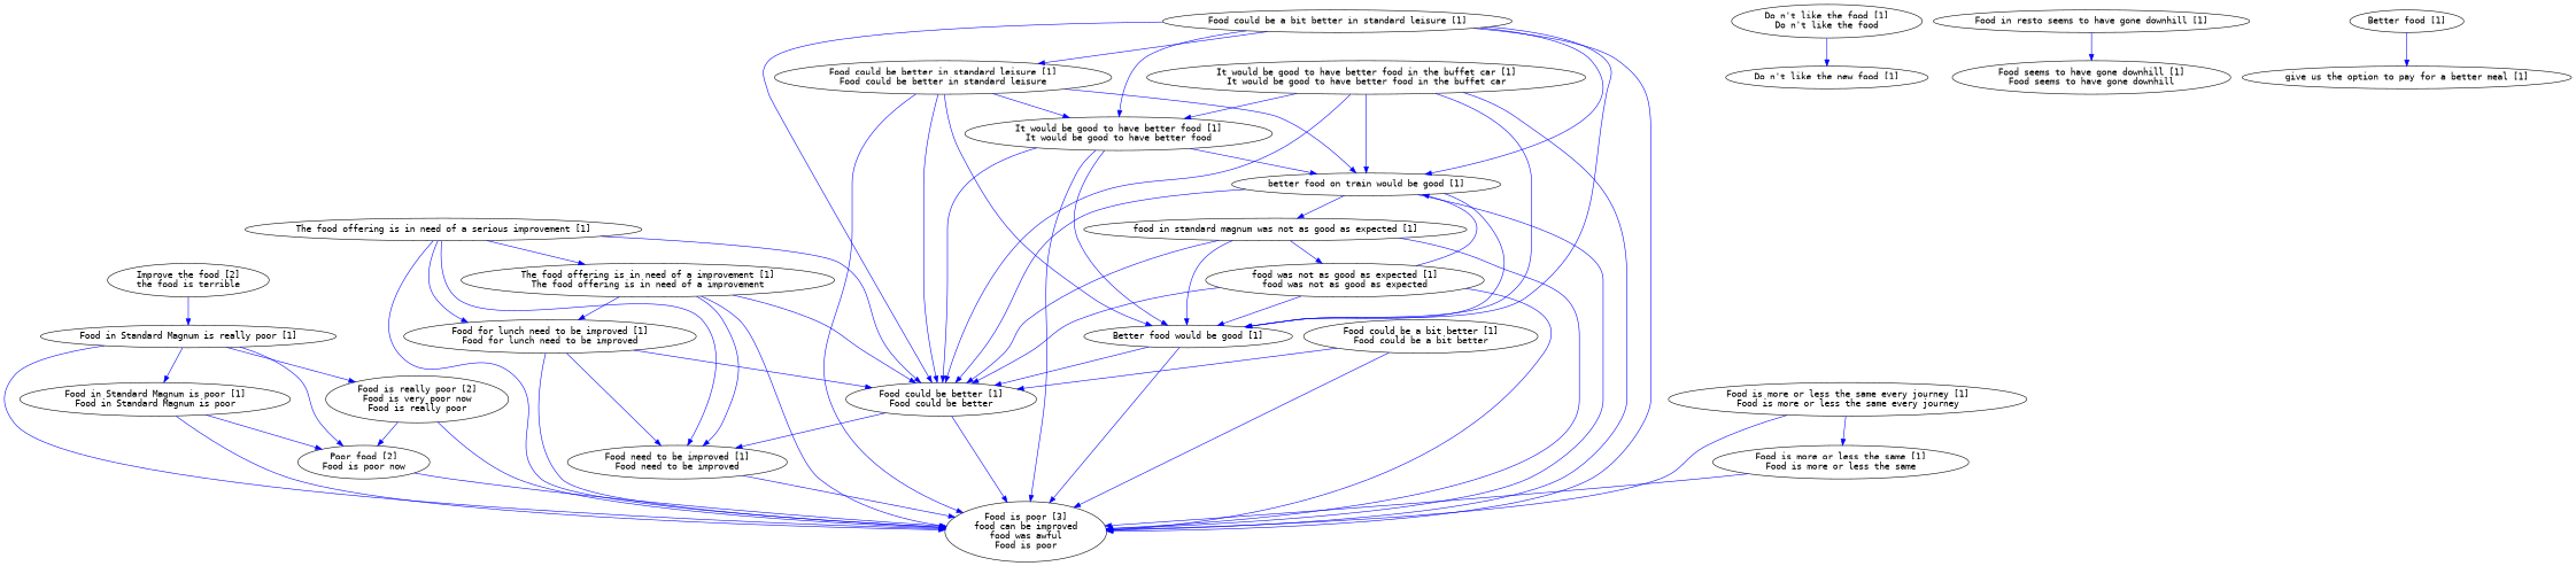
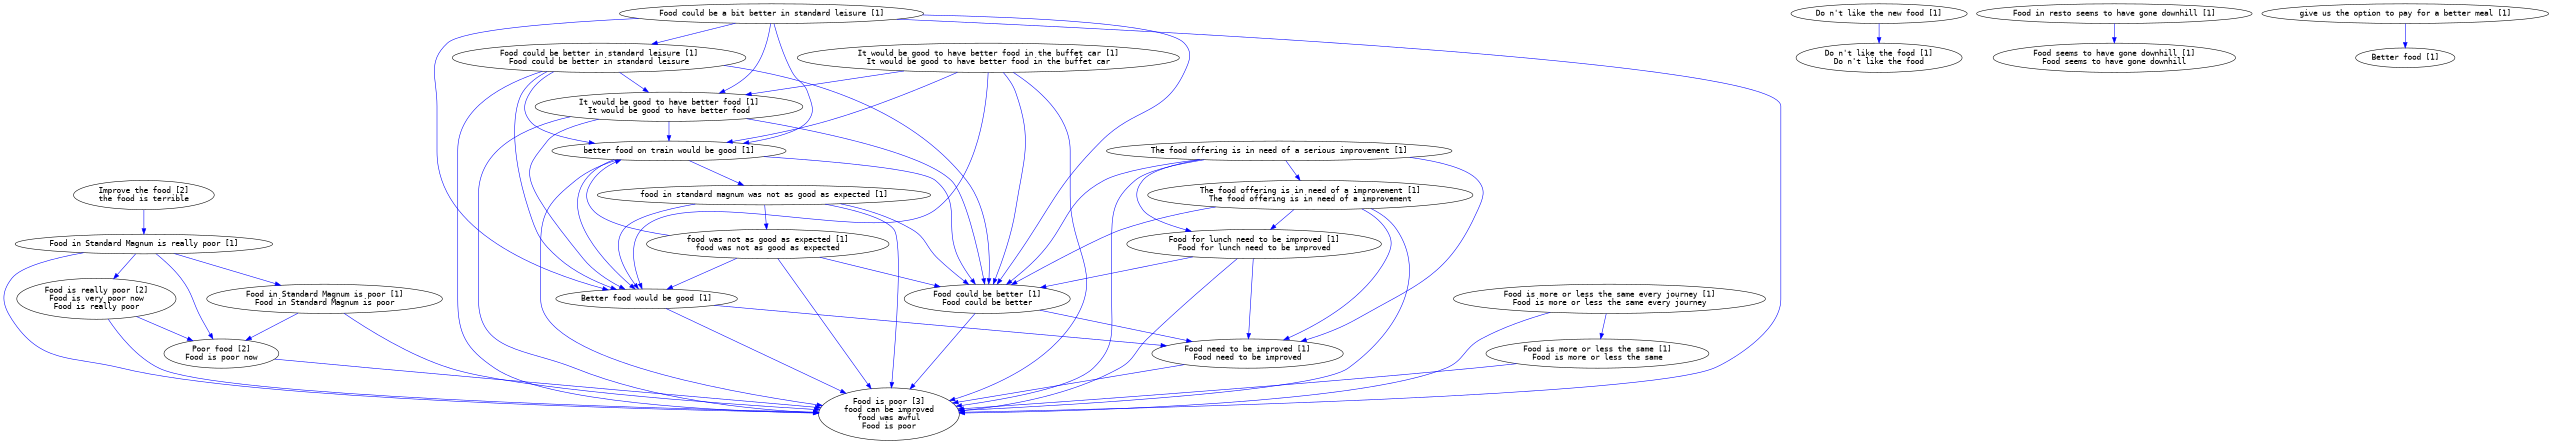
  digraph {
    fontname="DejaVu Sans Mono"
    node [fontname="DejaVu Sans Mono"]
    edge [color=blue fontname="DejaVu Sans Mono"]
    "Improve the food [2]\nthe food is terrible"
    "Food in Standard Magnum is really poor [1]"
    "Food is really poor [2]\nFood is very poor now\nFood is really poor"
    "Food is poor [3]\nfood can be improved\nfood was awful\nFood is poor"
    "Poor food [2]\nFood is poor now"
    "Better food would be good [1]"
    "Food could be better [1]\nFood could be better"
    "Food need to be improved [1]\nFood need to be improved"
    "Do n't like the new food [1]"
    "Do n't like the food [1]\nDo n't like the food"
    "Food could be a bit better in standard leisure [1]"
    "Food could be better in standard leisure [1]\nFood could be better in standard leisure"
    "It would be good to have better food [1]\nIt would be good to have better food"
    "better food on train would be good [1]"
-   "Food could be a bit better [1]\nFood could be a bit better"
    "food in standard magnum was not as good as expected [1]"
    "Food for lunch need to be improved [1]\nFood for lunch need to be improved"
    "Food in Standard Magnum is poor [1]\nFood in Standard Magnum is poor"
    "Food in resto seems to have gone downhill [1]"
    "Food seems to have gone downhill [1]\nFood seems to have gone downhill"
    "Food is more or less the same every journey [1]\nFood is more or less the same every journey"
    "Food is more or less the same [1]\nFood is more or less the same"
    "It would be good to have better food in the buffet car [1]\nIt would be good to have better food in the buffet car"
    "The food offering is in need of a serious improvement [1]"
    "The food offering is in need of a improvement [1]\nThe food offering is in need of a improvement"
    "food was not as good as expected [1]\nfood was not as good as expected"
    "give us the option to pay for a better meal [1]"
    "Better food [1]"
    "Improve the food [2]\nthe food is terrible" -> "Food in Standard Magnum is really poor [1]"
    "Food in Standard Magnum is really poor [1]" -> "Food is really poor [2]\nFood is very poor now\nFood is really poor"
    "Food in Standard Magnum is really poor [1]" -> "Food is poor [3]\nfood can be improved\nfood was awful\nFood is poor"
    "Food in Standard Magnum is really poor [1]" -> "Poor food [2]\nFood is poor now"
    "Food in Standard Magnum is really poor [1]" -> "Food in Standard Magnum is poor [1]\nFood in Standard Magnum is poor"
    "Food is really poor [2]\nFood is very poor now\nFood is really poor" -> "Food is poor [3]\nfood can be improved\nfood was awful\nFood is poor"
    "Food is really poor [2]\nFood is very poor now\nFood is really poor" -> "Poor food [2]\nFood is poor now"
    "Poor food [2]\nFood is poor now" -> "Food is poor [3]\nfood can be improved\nfood was awful\nFood is poor"
    "Better food would be good [1]" -> "Food is poor [3]\nfood can be improved\nfood was awful\nFood is poor"
-   "Better food would be good [1]" -> "Food could be better [1]\nFood could be better"
+   "Better food would be good [1]" -> "Food need to be improved [1]\nFood need to be improved"
    "Food could be better [1]\nFood could be better" -> "Food is poor [3]\nfood can be improved\nfood was awful\nFood is poor"
    "Food could be better [1]\nFood could be better" -> "Food need to be improved [1]\nFood need to be improved"
    "Food need to be improved [1]\nFood need to be improved" -> "Food is poor [3]\nfood can be improved\nfood was awful\nFood is poor"
-   "Do n't like the food [1]\nDo n't like the food" -> "Do n't like the new food [1]"
+   "Do n't like the new food [1]" -> "Do n't like the food [1]\nDo n't like the food"
    "Food could be a bit better in standard leisure [1]" -> "Food is poor [3]\nfood can be improved\nfood was awful\nFood is poor"
    "Food could be a bit better in standard leisure [1]" -> "Better food would be good [1]"
    "Food could be a bit better in standard leisure [1]" -> "Food could be better [1]\nFood could be better"
    "Food could be a bit better in standard leisure [1]" -> "Food could be better in standard leisure [1]\nFood could be better in standard leisure"
    "Food could be a bit better in standard leisure [1]" -> "It would be good to have better food [1]\nIt would be good to have better food"
    "Food could be a bit better in standard leisure [1]" -> "better food on train would be good [1]"
    "Food could be better in standard leisure [1]\nFood could be better in standard leisure" -> "Food is poor [3]\nfood can be improved\nfood was awful\nFood is poor"
    "Food could be better in standard leisure [1]\nFood could be better in standard leisure" -> "Better food would be good [1]"
    "Food could be better in standard leisure [1]\nFood could be better in standard leisure" -> "Food could be better [1]\nFood could be better"
    "Food could be better in standard leisure [1]\nFood could be better in standard leisure" -> "It would be good to have better food [1]\nIt would be good to have better food"
    "Food could be better in standard leisure [1]\nFood could be better in standard leisure" -> "better food on train would be good [1]"
    "It would be good to have better food [1]\nIt would be good to have better food" -> "Food is poor [3]\nfood can be improved\nfood was awful\nFood is poor"
    "It would be good to have better food [1]\nIt would be good to have better food" -> "Better food would be good [1]"
    "It would be good to have better food [1]\nIt would be good to have better food" -> "Food could be better [1]\nFood could be better"
    "It would be good to have better food [1]\nIt would be good to have better food" -> "better food on train would be good [1]"
    "better food on train would be good [1]" -> "Food is poor [3]\nfood can be improved\nfood was awful\nFood is poor"
    "better food on train would be good [1]" -> "Better food would be good [1]"
    "better food on train would be good [1]" -> "Food could be better [1]\nFood could be better"
    "better food on train would be good [1]" -> "food in standard magnum was not as good as expected [1]"
-   "Food could be a bit better [1]\nFood could be a bit better" -> "Food is poor [3]\nfood can be improved\nfood was awful\nFood is poor"
-   "Food could be a bit better [1]\nFood could be a bit better" -> "Food could be better [1]\nFood could be better"
    "food in standard magnum was not as good as expected [1]" -> "Food is poor [3]\nfood can be improved\nfood was awful\nFood is poor"
    "food in standard magnum was not as good as expected [1]" -> "Better food would be good [1]"
    "food in standard magnum was not as good as expected [1]" -> "Food could be better [1]\nFood could be better"
    "food in standard magnum was not as good as expected [1]" -> "food was not as good as expected [1]\nfood was not as good as expected"
    "Food for lunch need to be improved [1]\nFood for lunch need to be improved" -> "Food is poor [3]\nfood can be improved\nfood was awful\nFood is poor"
    "Food for lunch need to be improved [1]\nFood for lunch need to be improved" -> "Food could be better [1]\nFood could be better"
    "Food for lunch need to be improved [1]\nFood for lunch need to be improved" -> "Food need to be improved [1]\nFood need to be improved"
    "Food in Standard Magnum is poor [1]\nFood in Standard Magnum is poor" -> "Food is poor [3]\nfood can be improved\nfood was awful\nFood is poor"
    "Food in Standard Magnum is poor [1]\nFood in Standard Magnum is poor" -> "Poor food [2]\nFood is poor now"
    "Food in resto seems to have gone downhill [1]" -> "Food seems to have gone downhill [1]\nFood seems to have gone downhill"
    "Food is more or less the same every journey [1]\nFood is more or less the same every journey" -> "Food is poor [3]\nfood can be improved\nfood was awful\nFood is poor"
    "Food is more or less the same every journey [1]\nFood is more or less the same every journey" -> "Food is more or less the same [1]\nFood is more or less the same"
    "Food is more or less the same [1]\nFood is more or less the same" -> "Food is poor [3]\nfood can be improved\nfood was awful\nFood is poor"
    "It would be good to have better food in the buffet car [1]\nIt would be good to have better food in the buffet car" -> "Food is poor [3]\nfood can be improved\nfood was awful\nFood is poor"
    "It would be good to have better food in the buffet car [1]\nIt would be good to have better food in the buffet car" -> "Better food would be good [1]"
    "It would be good to have better food in the buffet car [1]\nIt would be good to have better food in the buffet car" -> "Food could be better [1]\nFood could be better"
    "It would be good to have better food in the buffet car [1]\nIt would be good to have better food in the buffet car" -> "It would be good to have better food [1]\nIt would be good to have better food"
    "It would be good to have better food in the buffet car [1]\nIt would be good to have better food in the buffet car" -> "better food on train would be good [1]"
    "The food offering is in need of a serious improvement [1]" -> "Food is poor [3]\nfood can be improved\nfood was awful\nFood is poor"
    "The food offering is in need of a serious improvement [1]" -> "Food could be better [1]\nFood could be better"
    "The food offering is in need of a serious improvement [1]" -> "Food need to be improved [1]\nFood need to be improved"
    "The food offering is in need of a serious improvement [1]" -> "Food for lunch need to be improved [1]\nFood for lunch need to be improved"
    "The food offering is in need of a serious improvement [1]" -> "The food offering is in need of a improvement [1]\nThe food offering is in need of a improvement"
    "The food offering is in need of a improvement [1]\nThe food offering is in need of a improvement" -> "Food is poor [3]\nfood can be improved\nfood was awful\nFood is poor"
    "The food offering is in need of a improvement [1]\nThe food offering is in need of a improvement" -> "Food could be better [1]\nFood could be better"
    "The food offering is in need of a improvement [1]\nThe food offering is in need of a improvement" -> "Food need to be improved [1]\nFood need to be improved"
    "The food offering is in need of a improvement [1]\nThe food offering is in need of a improvement" -> "Food for lunch need to be improved [1]\nFood for lunch need to be improved"
    "food was not as good as expected [1]\nfood was not as good as expected" -> "Food is poor [3]\nfood can be improved\nfood was awful\nFood is poor"
    "food was not as good as expected [1]\nfood was not as good as expected" -> "Better food would be good [1]"
    "food was not as good as expected [1]\nfood was not as good as expected" -> "Food could be better [1]\nFood could be better"
    "food was not as good as expected [1]\nfood was not as good as expected" -> "better food on train would be good [1]"
-   "Better food [1]" -> "give us the option to pay for a better meal [1]"
+   "give us the option to pay for a better meal [1]" -> "Better food [1]"
  }
